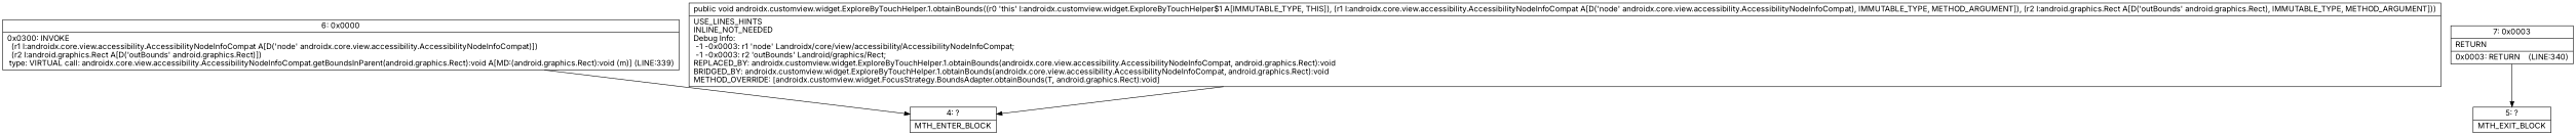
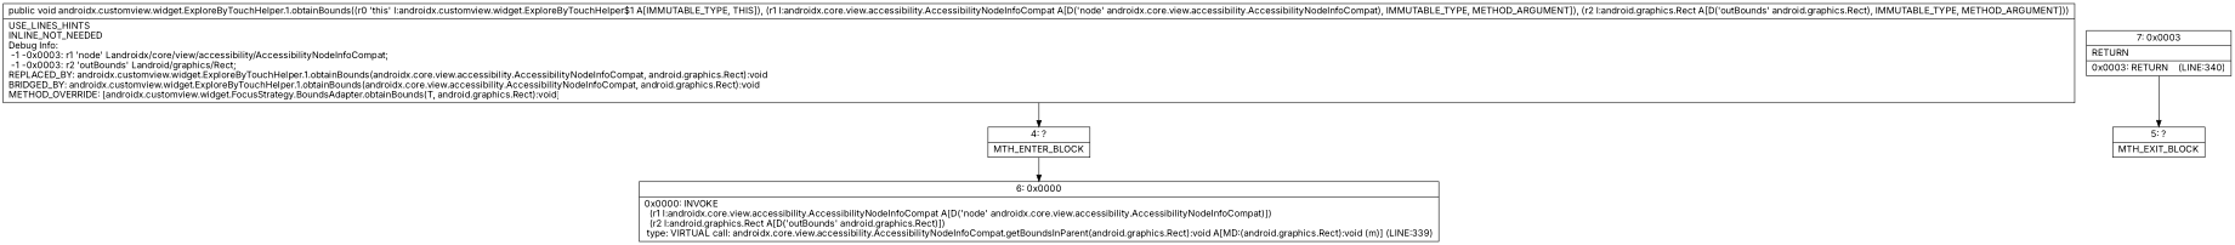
  digraph {
    fontname=Inter
    node [fontname=Inter shape=record]
    edge [fontname=Inter]
    n1 [label="{4\:\ ?|MTH_ENTER_BLOCK\l}"]
-   n2 [label="{6\:\ 0x0000|0x0300: INVOKE  \l  (r1 I:androidx.core.view.accessibility.AccessibilityNodeInfoCompat A[D('node' androidx.core.view.accessibility.AccessibilityNodeInfoCompat)])\l  (r2 I:android.graphics.Rect A[D('outBounds' android.graphics.Rect)])\l type: VIRTUAL call: androidx.core.view.accessibility.AccessibilityNodeInfoCompat.getBoundsInParent(android.graphics.Rect):void A[MD:(android.graphics.Rect):void (m)] (LINE:339)\l}"]
+   n2 [label="{6\:\ 0x0000|0x0000: INVOKE  \l  (r1 I:androidx.core.view.accessibility.AccessibilityNodeInfoCompat A[D('node' androidx.core.view.accessibility.AccessibilityNodeInfoCompat)])\l  (r2 I:android.graphics.Rect A[D('outBounds' android.graphics.Rect)])\l type: VIRTUAL call: androidx.core.view.accessibility.AccessibilityNodeInfoCompat.getBoundsInParent(android.graphics.Rect):void A[MD:(android.graphics.Rect):void (m)] (LINE:339)\l}"]
    n3 [label="{7\:\ 0x0003|RETURN\l|0x0003: RETURN    (LINE:340)\l}"]
    n4 [label="{5\:\ ?|MTH_EXIT_BLOCK\l}"]
    n5 [label="{public void androidx.customview.widget.ExploreByTouchHelper.1.obtainBounds((r0 'this' I:androidx.customview.widget.ExploreByTouchHelper$1 A[IMMUTABLE_TYPE, THIS]), (r1 I:androidx.core.view.accessibility.AccessibilityNodeInfoCompat A[D('node' androidx.core.view.accessibility.AccessibilityNodeInfoCompat), IMMUTABLE_TYPE, METHOD_ARGUMENT]), (r2 I:android.graphics.Rect A[D('outBounds' android.graphics.Rect), IMMUTABLE_TYPE, METHOD_ARGUMENT]))  | USE_LINES_HINTS\lINLINE_NOT_NEEDED\lDebug Info:\l  \-1 \-0x0003: r1 'node' Landroidx\/core\/view\/accessibility\/AccessibilityNodeInfoCompat;\l  \-1 \-0x0003: r2 'outBounds' Landroid\/graphics\/Rect;\lREPLACED_BY: androidx.customview.widget.ExploreByTouchHelper.1.obtainBounds(androidx.core.view.accessibility.AccessibilityNodeInfoCompat, android.graphics.Rect):void\lBRIDGED_BY: androidx.customview.widget.ExploreByTouchHelper.1.obtainBounds(androidx.core.view.accessibility.AccessibilityNodeInfoCompat, android.graphics.Rect):void\lMETHOD_OVERRIDE: [androidx.customview.widget.FocusStrategy.BoundsAdapter.obtainBounds(T, android.graphics.Rect):void]\l}"]
-   n2 -> n1
+   n1 -> n2
    n3 -> n4
    n5 -> n1
  }
